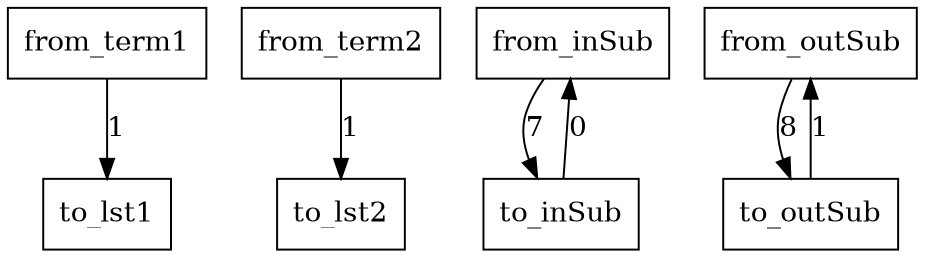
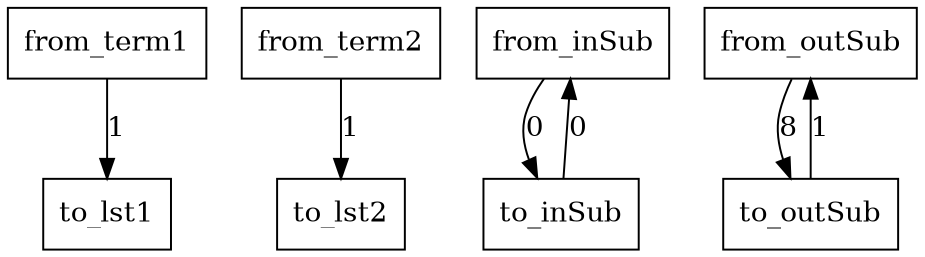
  digraph {
    rankdir=TB
    node [fillcolor=white shape=box style=filled]
    n1 [label=<from_term1>]
    n2 [label=<to_lst1>]
    n3 [label=<from_term2>]
    n4 [label=<to_lst2>]
    n5 [label=<from_inSub>]
    n6 [label=<to_inSub>]
    n7 [label=<from_outSub>]
    n8 [label=<to_outSub>]
    n1 -> n2 [label=1]
    n3 -> n4 [label=1]
-   n5 -> n6 [label=7]
+   n5 -> n6 [label=0]
    n6 -> n5 [label=0]
    n7 -> n8 [label=8]
    n8 -> n7 [label=1]
  }
